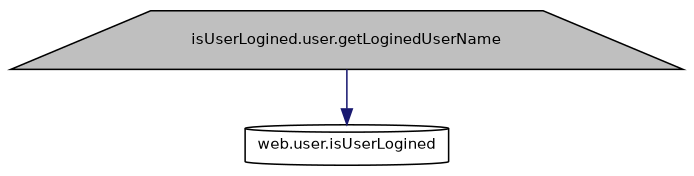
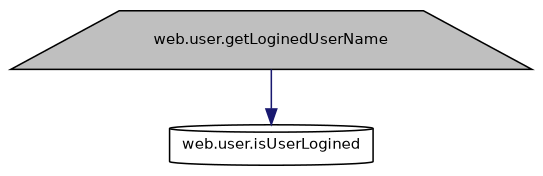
  digraph {
    rankdir=TB
    node [color=black fontname=Helvetica fontsize=10 style=filled]
-   n1 [fillcolor=grey75 fontcolor=black height=0.2 label="isUserLogined.user.getLoginedUserName" shape=trapezium width=0.4]
+   n1 [fillcolor=grey75 fontcolor=black height=0.2 label="web.user.getLoginedUserName" shape=trapezium width=0.4]
    n2 [fillcolor=white height=0.2 label="web.user.isUserLogined" shape=cylinder width=0.4]
    n1 -> n2 [color=midnightblue fontname=Helvetica fontsize=10 labelfontname=Helvetica labelfontsize=10 style=solid]
  }
